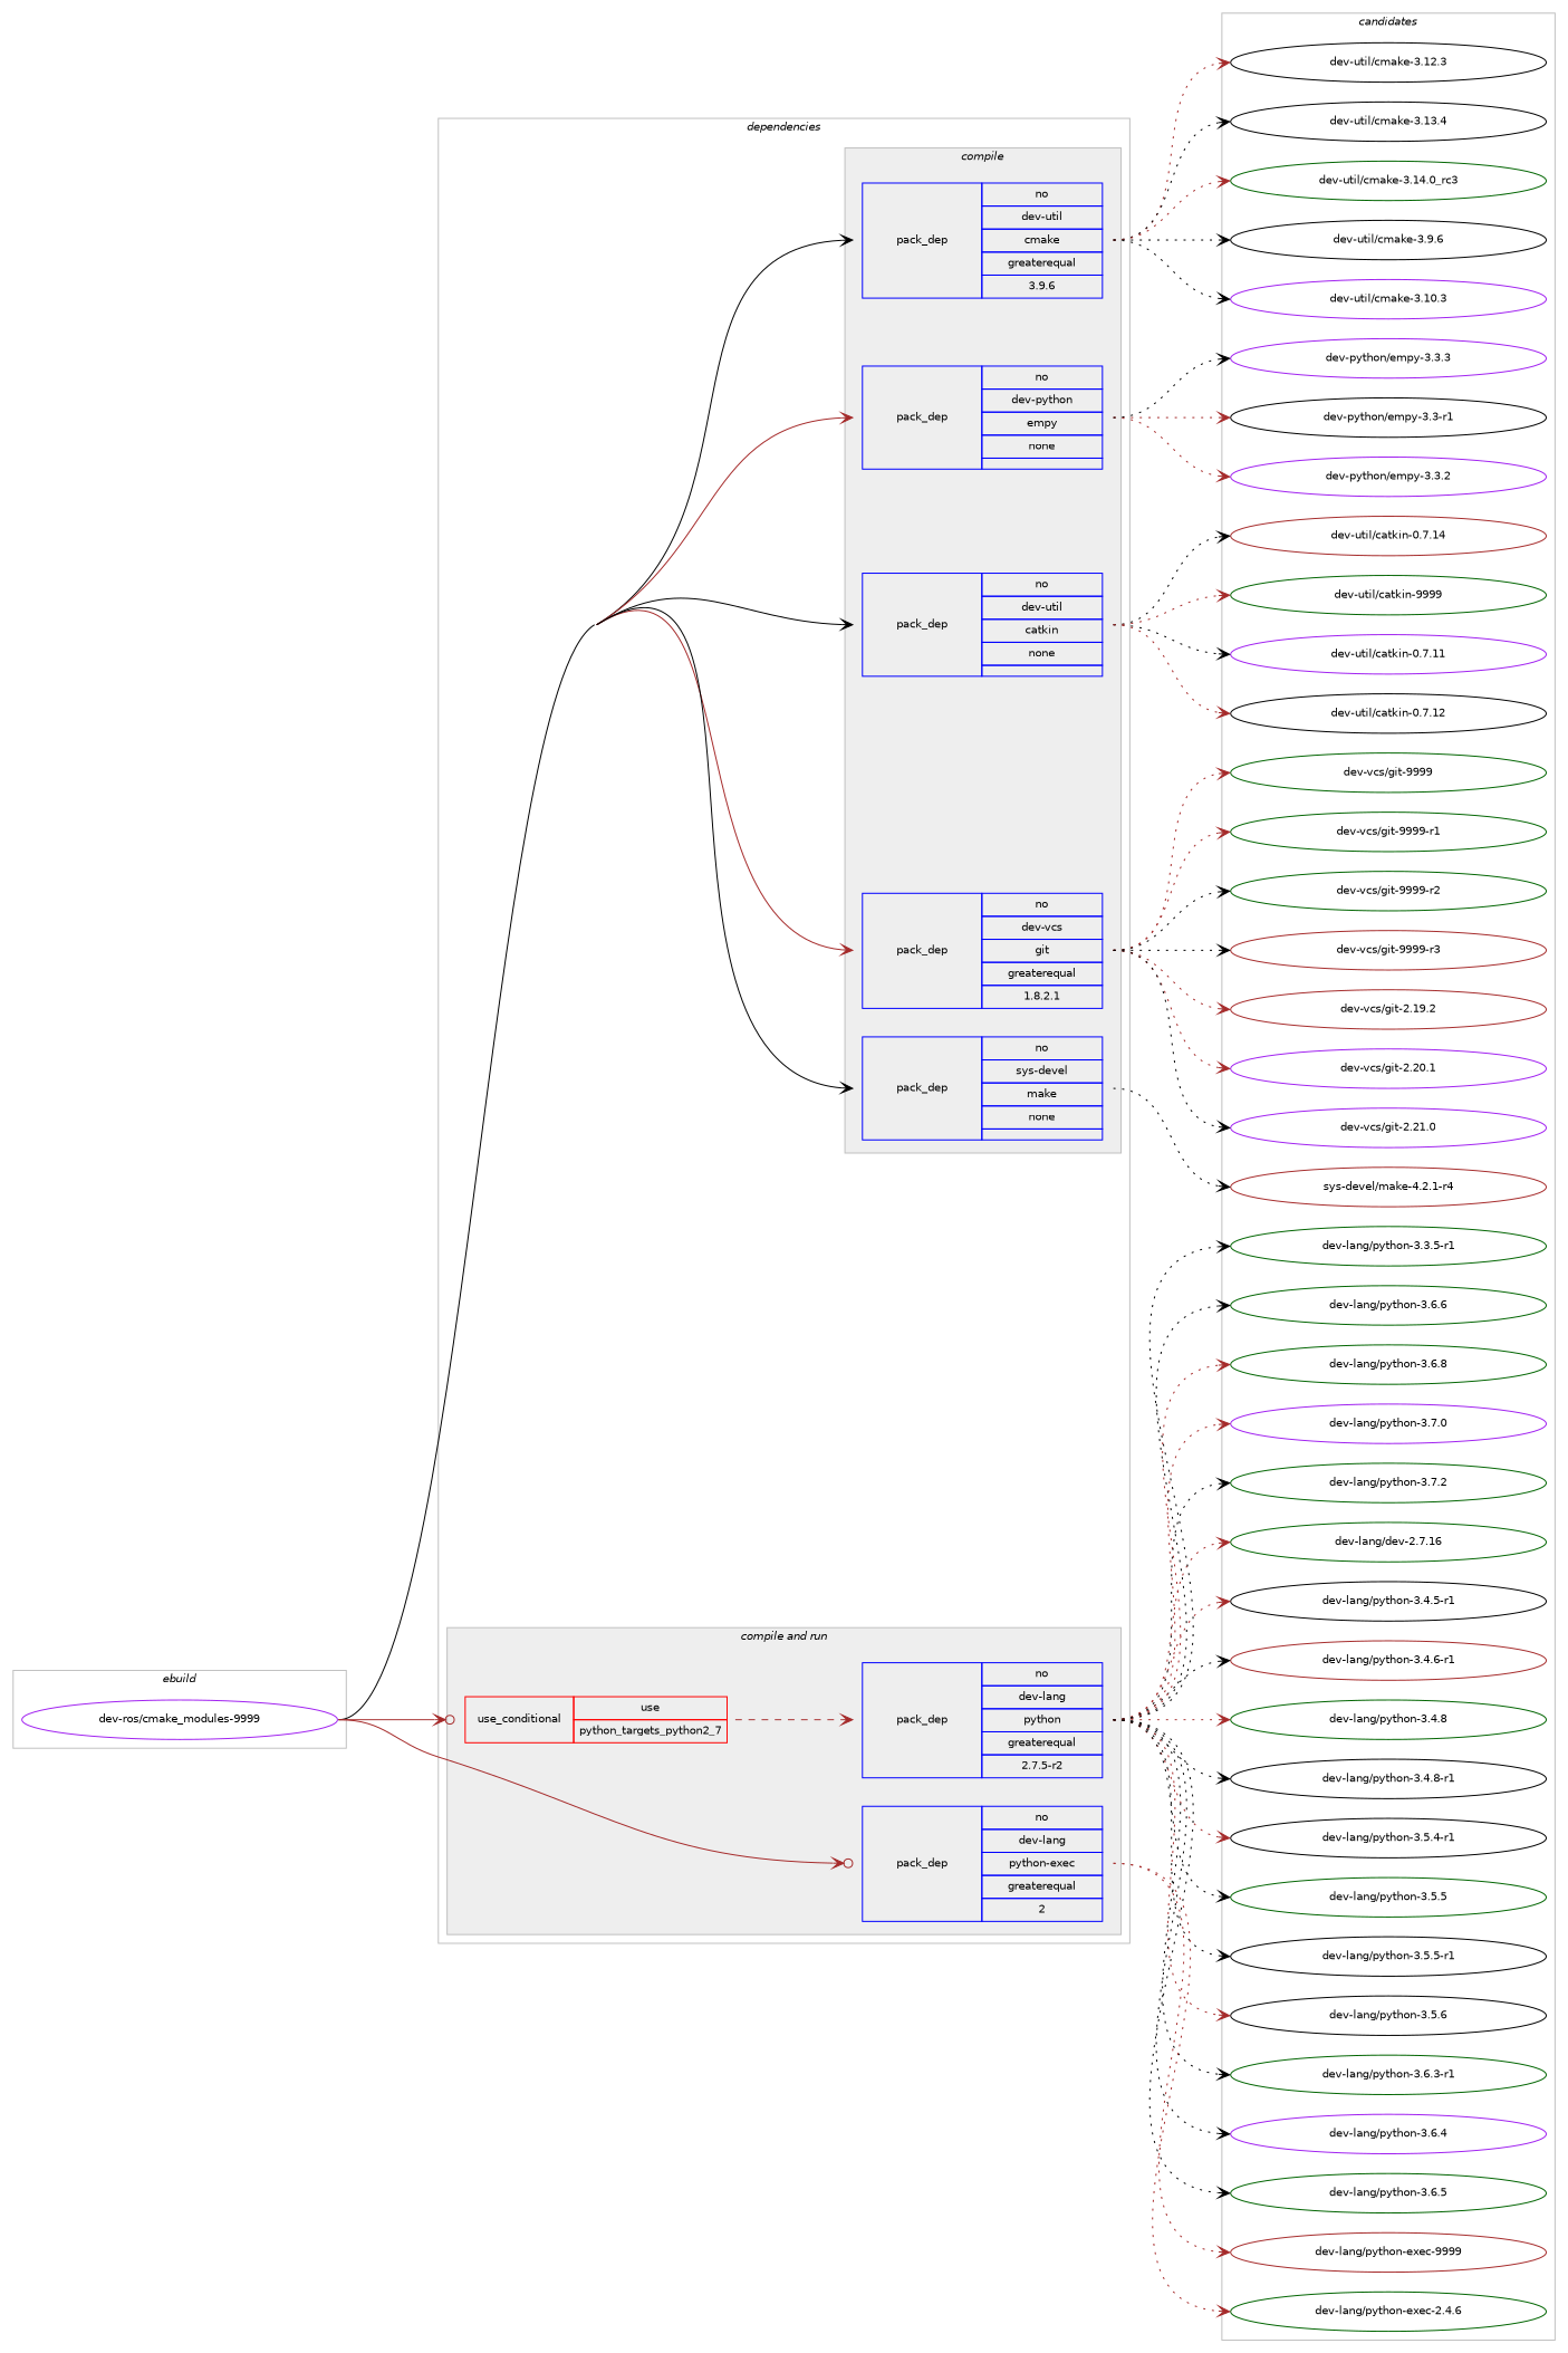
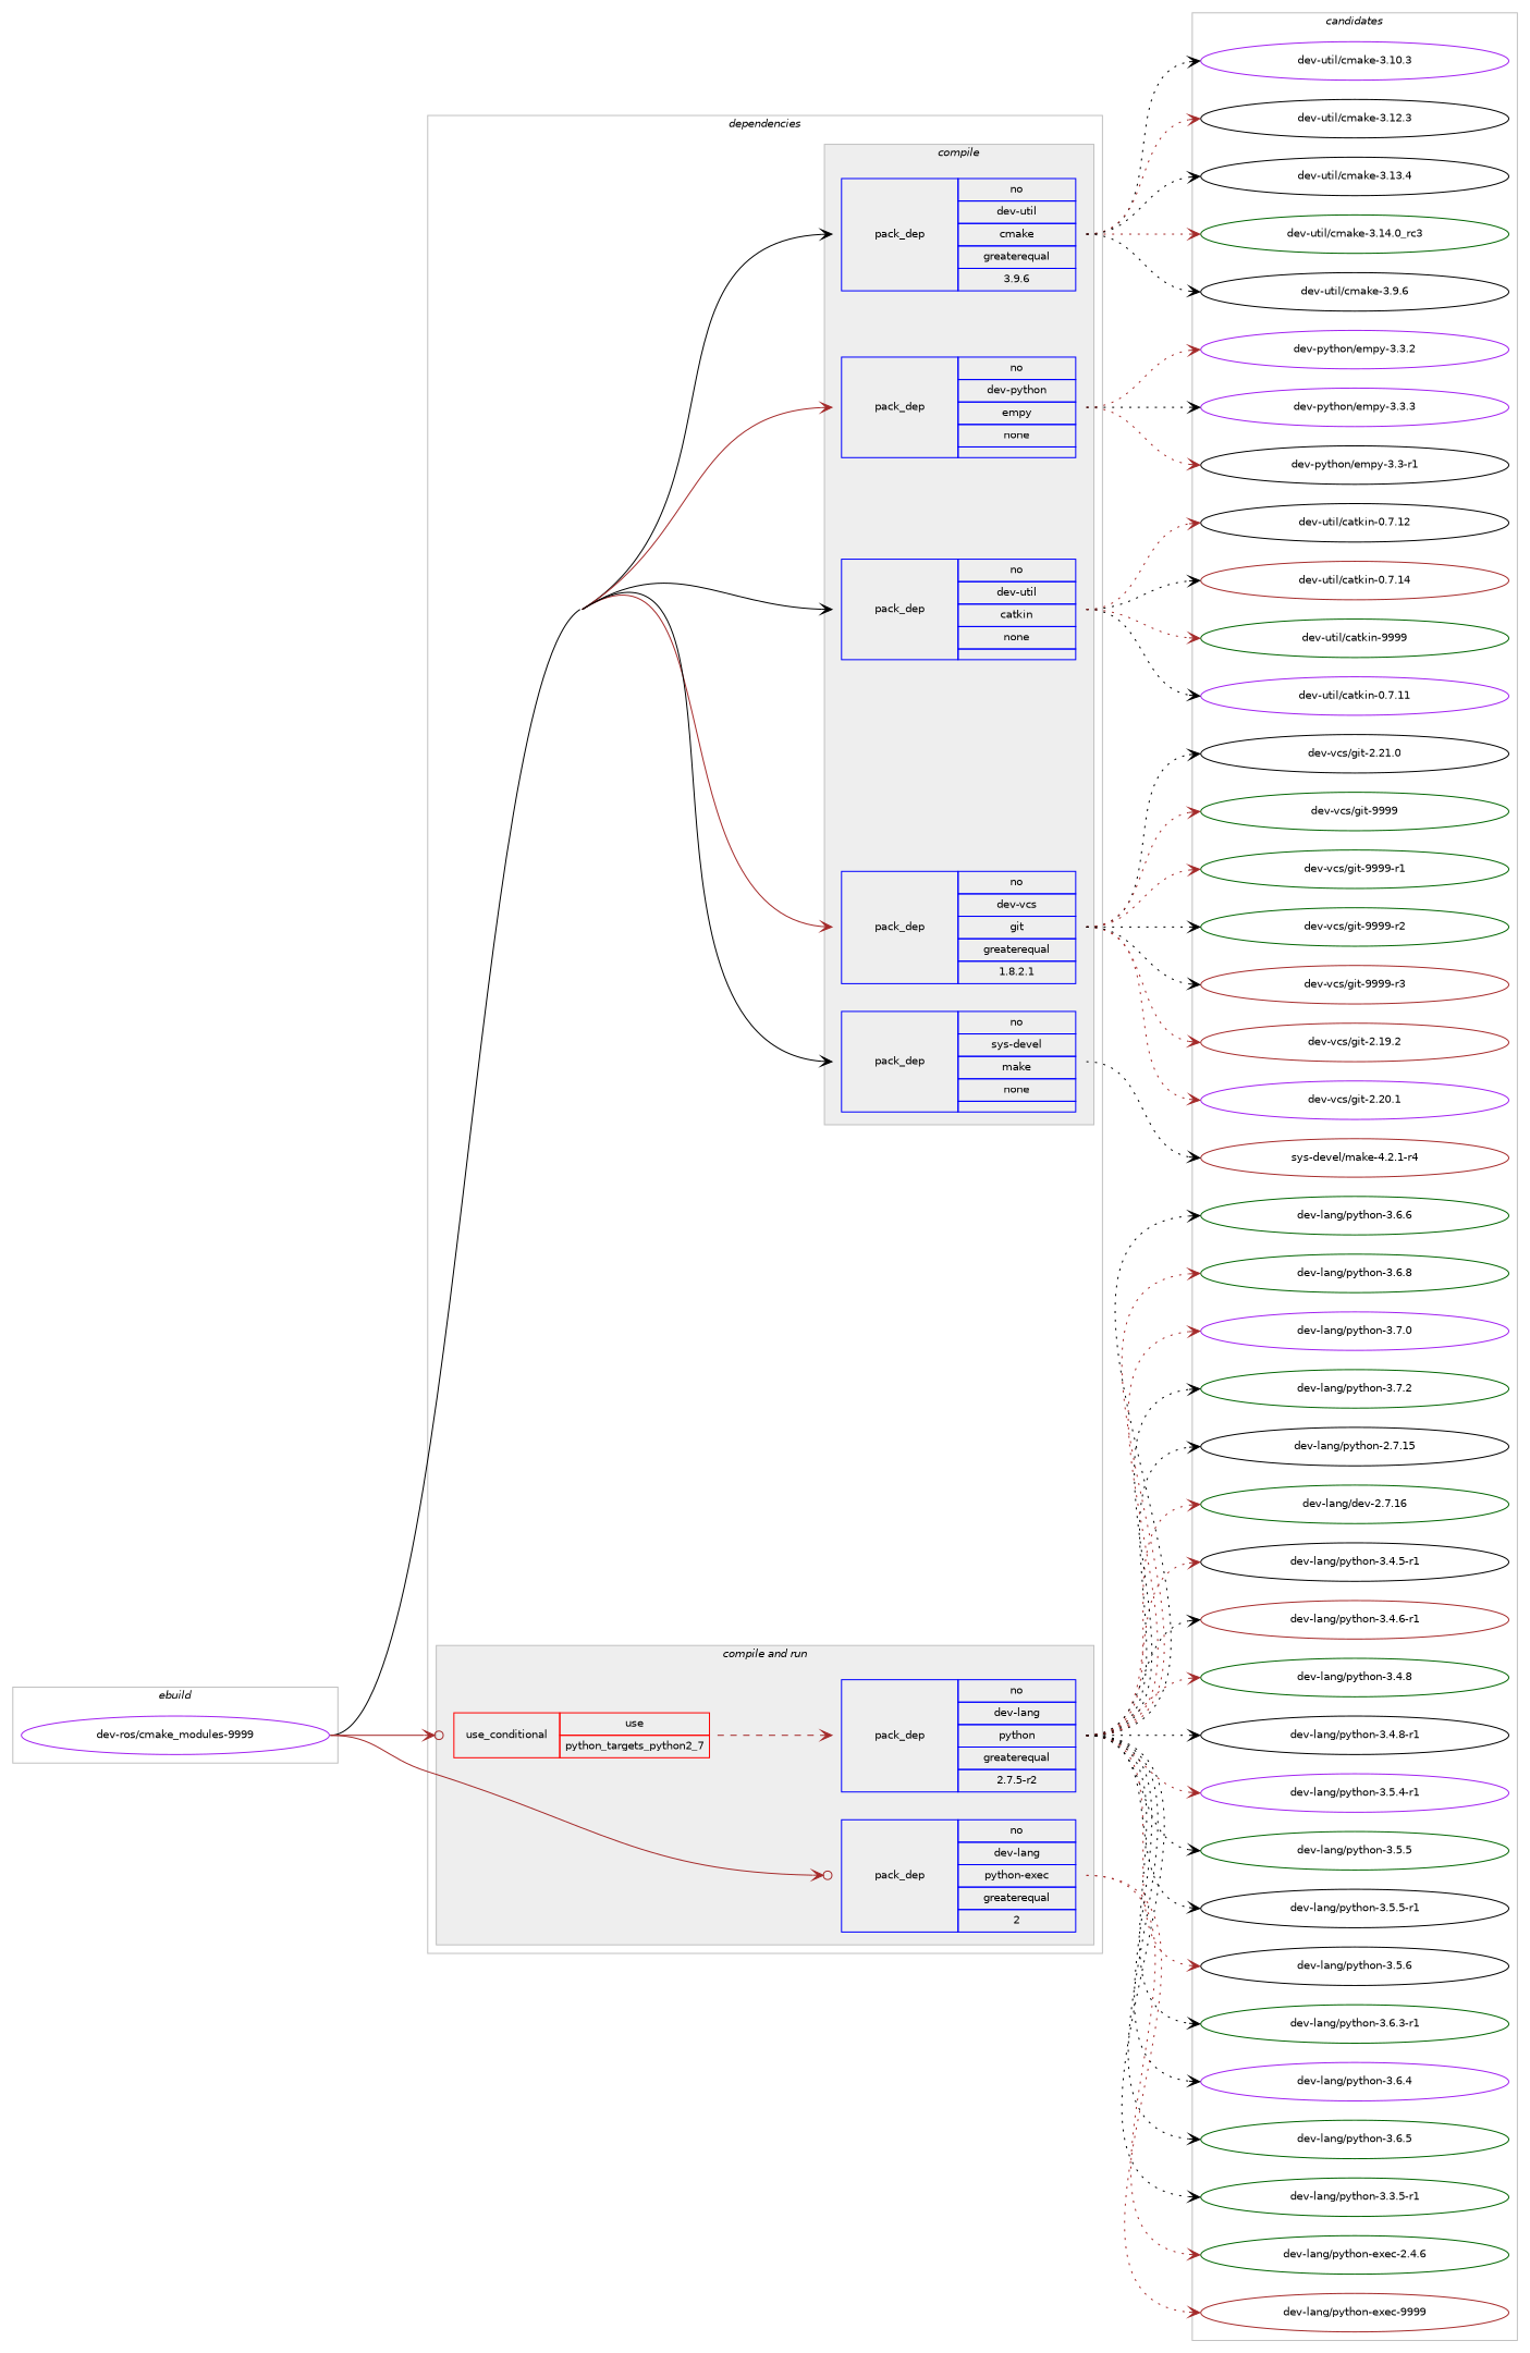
  digraph {
    compound=true
    concentrate=true
    fontname=Helvetica
    fontsize=10
    newrank=true
    rankdir=LR
    ranksep=1.5
    node [color=darkgreen fontname=Helvetica fontsize=10]
    edge [arrowhead=vee color=black headport=w style=dotted tailport=e weight=100]
    n1 [color=purple label="dev-ros/cmake_modules-9999" width=4]
    n2 [color=blue label=<<TABLE BORDER="0" CELLBORDER="1" CELLSPACING="0" CELLPADDING="4" WIDTH="220"><TR><TD ROWSPAN="6" CELLPADDING="30">pack_dep</TD></TR><TR><TD WIDTH="110">no</TD></TR><TR><TD>dev-util</TD></TR><TR><TD>cmake</TD></TR><TR><TD>greaterequal</TD></TR><TR><TD>3.9.6</TD></TR></TABLE>> shape=none]
    n3 [color=blue label=<<TABLE BORDER="0" CELLBORDER="1" CELLSPACING="0" CELLPADDING="4" WIDTH="220"><TR><TD ROWSPAN="6" CELLPADDING="30">pack_dep</TD></TR><TR><TD WIDTH="110">no</TD></TR><TR><TD>dev-python</TD></TR><TR><TD>empy</TD></TR><TR><TD>none</TD></TR><TR><TD></TD></TR></TABLE>> shape=none]
    n4 [color=blue label=<<TABLE BORDER="0" CELLBORDER="1" CELLSPACING="0" CELLPADDING="4" WIDTH="220"><TR><TD ROWSPAN="6" CELLPADDING="30">pack_dep</TD></TR><TR><TD WIDTH="110">no</TD></TR><TR><TD>dev-util</TD></TR><TR><TD>catkin</TD></TR><TR><TD>none</TD></TR><TR><TD></TD></TR></TABLE>> shape=none]
    n5 [color=blue label=<<TABLE BORDER="0" CELLBORDER="1" CELLSPACING="0" CELLPADDING="4" WIDTH="220"><TR><TD ROWSPAN="6" CELLPADDING="30">pack_dep</TD></TR><TR><TD WIDTH="110">no</TD></TR><TR><TD>dev-vcs</TD></TR><TR><TD>git</TD></TR><TR><TD>greaterequal</TD></TR><TR><TD>1.8.2.1</TD></TR></TABLE>> shape=none]
    n6 [color=blue label=<<TABLE BORDER="0" CELLBORDER="1" CELLSPACING="0" CELLPADDING="4" WIDTH="220"><TR><TD ROWSPAN="6" CELLPADDING="30">pack_dep</TD></TR><TR><TD WIDTH="110">no</TD></TR><TR><TD>sys-devel</TD></TR><TR><TD>make</TD></TR><TR><TD>none</TD></TR><TR><TD></TD></TR></TABLE>> shape=none]
    n7 [color=blue label=<<TABLE BORDER="0" CELLBORDER="1" CELLSPACING="0" CELLPADDING="4" WIDTH="220"><TR><TD ROWSPAN="6" CELLPADDING="30">pack_dep</TD></TR><TR><TD WIDTH="110">no</TD></TR><TR><TD>dev-lang</TD></TR><TR><TD>python</TD></TR><TR><TD>greaterequal</TD></TR><TR><TD>2.7.5-r2</TD></TR></TABLE>> shape=none]
    n8 [color=red label=<<TABLE BORDER="0" CELLBORDER="1" CELLSPACING="0" CELLPADDING="4"><TR><TD ROWSPAN="3" CELLPADDING="10">use_conditional</TD></TR><TR><TD>use</TD></TR><TR><TD>python_targets_python2_7</TD></TR></TABLE>> shape=none]
    n9 [color=blue label=<<TABLE BORDER="0" CELLBORDER="1" CELLSPACING="0" CELLPADDING="4" WIDTH="220"><TR><TD ROWSPAN="6" CELLPADDING="30">pack_dep</TD></TR><TR><TD WIDTH="110">no</TD></TR><TR><TD>dev-lang</TD></TR><TR><TD>python-exec</TD></TR><TR><TD>greaterequal</TD></TR><TR><TD>2</TD></TR></TABLE>> shape=none]
    n10 [color=black label="dev-python/empy-3.3-r1" width=4]
    n11 [color=purple label="dev-python/empy-3.3.2" width=4]
    n12 [color=purple label="dev-python/empy-3.3.3" width=4]
    n13 [color=purple label="dev-util/catkin-0.7.11" width=4]
    n14 [color=black label="dev-util/catkin-0.7.12" width=4]
    n15 [color=brown label="dev-util/catkin-0.7.14" width=4]
    n16 [label="dev-util/catkin-9999" width=4]
    n17 [color=purple label="dev-util/cmake-3.10.3" width=4]
    n18 [color=black label="dev-util/cmake-3.12.3" width=4]
    n19 [color=black label="dev-util/cmake-3.13.4" width=4]
    n20 [label="dev-util/cmake-3.14.0_rc3" width=4]
    n21 [color=black label="dev-util/cmake-3.9.6" width=4]
    n22 [color=brown label="dev-vcs/git-2.19.2" width=4]
    n23 [color=purple label="dev-vcs/git-2.20.1" width=4]
-   n24 [color=purple label="dev-vcs/git-2.21.0" width=4]
+   n24 [color=black label="dev-vcs/git-2.21.0" width=4]
    n25 [label="dev-vcs/git-9999" width=4]
    n26 [label="dev-vcs/git-9999-r1" width=4]
    n27 [label="dev-vcs/git-9999-r2" width=4]
    n28 [color=brown label="dev-vcs/git-9999-r3" width=4]
    n29 [color=brown label="sys-devel/make-4.2.1-r4" width=4]
+   n30 [color=black label="dev-lang/python-2.7.15" width=4]
    n31 [label="dev-lang/dev-2.7.16" width=4]
    n32 [color=black label="dev-lang/python-3.4.5-r1" width=4]
    n33 [color=brown label="dev-lang/python-3.4.6-r1" width=4]
    n34 [label="dev-lang/python-3.4.8" width=4]
    n35 [color=black label="dev-lang/python-3.4.8-r1" width=4]
-   n36 [color=black label="dev-lang/python-3.5.4-r1" width=4]
+   n36 [color=purple label="dev-lang/python-3.5.4-r1" width=4]
    n37 [label="dev-lang/python-3.5.5" width=4]
    n38 [color=black label="dev-lang/python-3.5.5-r1" width=4]
    n39 [color=black label="dev-lang/python-3.5.6" width=4]
    n40 [label="dev-lang/python-3.6.3-r1" width=4]
    n41 [color=purple label="dev-lang/python-3.6.4" width=4]
    n42 [label="dev-lang/python-3.6.5" width=4]
    n43 [label="dev-lang/python-3.3.5-r1" width=4]
    n44 [label="dev-lang/python-3.6.6" width=4]
    n45 [label="dev-lang/python-3.6.8" width=4]
    n46 [color=purple label="dev-lang/python-3.7.0" width=4]
    n47 [label="dev-lang/python-3.7.2" width=4]
    n48 [label="dev-lang/python-exec-2.4.6" width=4]
    n49 [color=brown label="dev-lang/python-exec-9999" width=4]
    subgraph cluster_1 {
      color=gray
      label=<<i>ebuild</i>>
      rank=same
      n1
    }
    subgraph cluster_2 {
      color=gray
      label=<<i>dependencies</i>>
      subgraph cluster_3 {
        color=gray
        fillcolor="#eeeeee"
        label=<<i>compile</i>>
        style=filled
        subgraph sub_4 {
          color=gray
          fillcolor="#eeeeee"
          label=<<i>compile</i>>
          style=filled
          n2
        }
        subgraph sub_5 {
          color=gray
          fillcolor="#eeeeee"
          label=<<i>compile</i>>
          style=filled
          n3
        }
        subgraph sub_6 {
          color=gray
          fillcolor="#eeeeee"
          label=<<i>compile</i>>
          style=filled
          n4
        }
        subgraph sub_7 {
          color=gray
          fillcolor="#eeeeee"
          label=<<i>compile</i>>
          style=filled
          n5
        }
        subgraph sub_8 {
          color=gray
          fillcolor="#eeeeee"
          label=<<i>compile</i>>
          style=filled
          n6
        }
      }
      subgraph cluster_9 {
        color=gray
        fillcolor="#eeeeee"
        label=<<i>compile and run</i>>
        style=filled
        subgraph sub_10 {
          color=gray
          fillcolor="#eeeeee"
          label=<<i>compile and run</i>>
          style=filled
          n8
          subgraph sub_11 {
            color=gray
            fillcolor="#eeeeee"
            label=<<i>compile and run</i>>
            style=filled
            n7
          }
        }
        subgraph sub_12 {
          color=gray
          fillcolor="#eeeeee"
          label=<<i>compile and run</i>>
          style=filled
          n9
        }
      }
      subgraph cluster_13 {
        color=gray
        fillcolor="#eeeeee"
        label=<<i>run</i>>
        style=filled
      }
    }
    subgraph cluster_14 {
      color=gray
      label=<<i>candidates</i>>
      rank=same
      subgraph sub_15 {
        color=black
        label=<<i>candidates</i>>
        nodesep=1
        rank=same
        n10
        n11
        n12
      }
      subgraph sub_16 {
        color=black
        label=<<i>candidates</i>>
        nodesep=1
        rank=same
        n13
        n14
        n15
        n16
      }
      subgraph sub_17 {
        color=black
        label=<<i>candidates</i>>
        nodesep=1
        rank=same
        n17
        n18
        n19
        n20
        n21
      }
      subgraph sub_18 {
        color=black
        label=<<i>candidates</i>>
        nodesep=1
        rank=same
        n22
        n23
        n24
        n25
        n26
        n27
        n28
      }
      subgraph sub_19 {
        color=black
        label=<<i>candidates</i>>
        nodesep=1
        rank=same
        n29
      }
      subgraph sub_20 {
        color=black
        label=<<i>candidates</i>>
        nodesep=1
        rank=same
+       n30
        n31
        n32
        n33
        n34
        n35
        n36
        n37
        n38
        n39
        n40
        n41
        n42
        n43
        n44
        n45
        n46
        n47
      }
      subgraph sub_21 {
        color=black
        label=<<i>candidates</i>>
        nodesep=1
        rank=same
        n48
        n49
      }
    }
    n1 -> n2 [style=solid weight=20]
    n1 -> n3 [color=brown style=solid weight=20]
    n1 -> n4 [style=solid weight=20]
    n1 -> n5 [color=brown style=solid weight=20]
    n1 -> n6 [style=solid weight=20]
    n1 -> n8 [arrowhead=odotvee color=brown style=solid weight=20]
    n1 -> n9 [arrowhead=odotvee color=brown style=solid weight=20]
    n2 -> n17
    n2 -> n18 [color=brown]
    n2 -> n19
    n2 -> n20 [color=brown]
    n2 -> n21
    n3 -> n10 [color=brown]
    n3 -> n11 [color=brown]
    n3 -> n12
    n4 -> n13
    n4 -> n14 [color=brown]
    n4 -> n15
    n4 -> n16 [color=brown]
    n5 -> n22 [color=brown]
    n5 -> n23 [color=brown]
    n5 -> n24
    n5 -> n25 [color=brown]
    n5 -> n26 [color=brown]
    n5 -> n27
    n5 -> n28
    n6 -> n29
+   n7 -> n30
    n7 -> n31 [color=brown]
    n7 -> n32 [color=brown]
    n7 -> n33
    n7 -> n34 [color=brown]
    n7 -> n35
    n7 -> n36 [color=brown]
    n7 -> n37
    n7 -> n38
    n7 -> n39 [color=brown]
    n7 -> n40
    n7 -> n41
    n7 -> n42
    n7 -> n43
    n7 -> n44
    n7 -> n45 [color=brown]
    n7 -> n46 [color=brown]
    n7 -> n47
    n8 -> n7 [color=brown style=dashed weight=20]
    n9 -> n48 [color=brown]
    n9 -> n49 [color=brown]
  }
